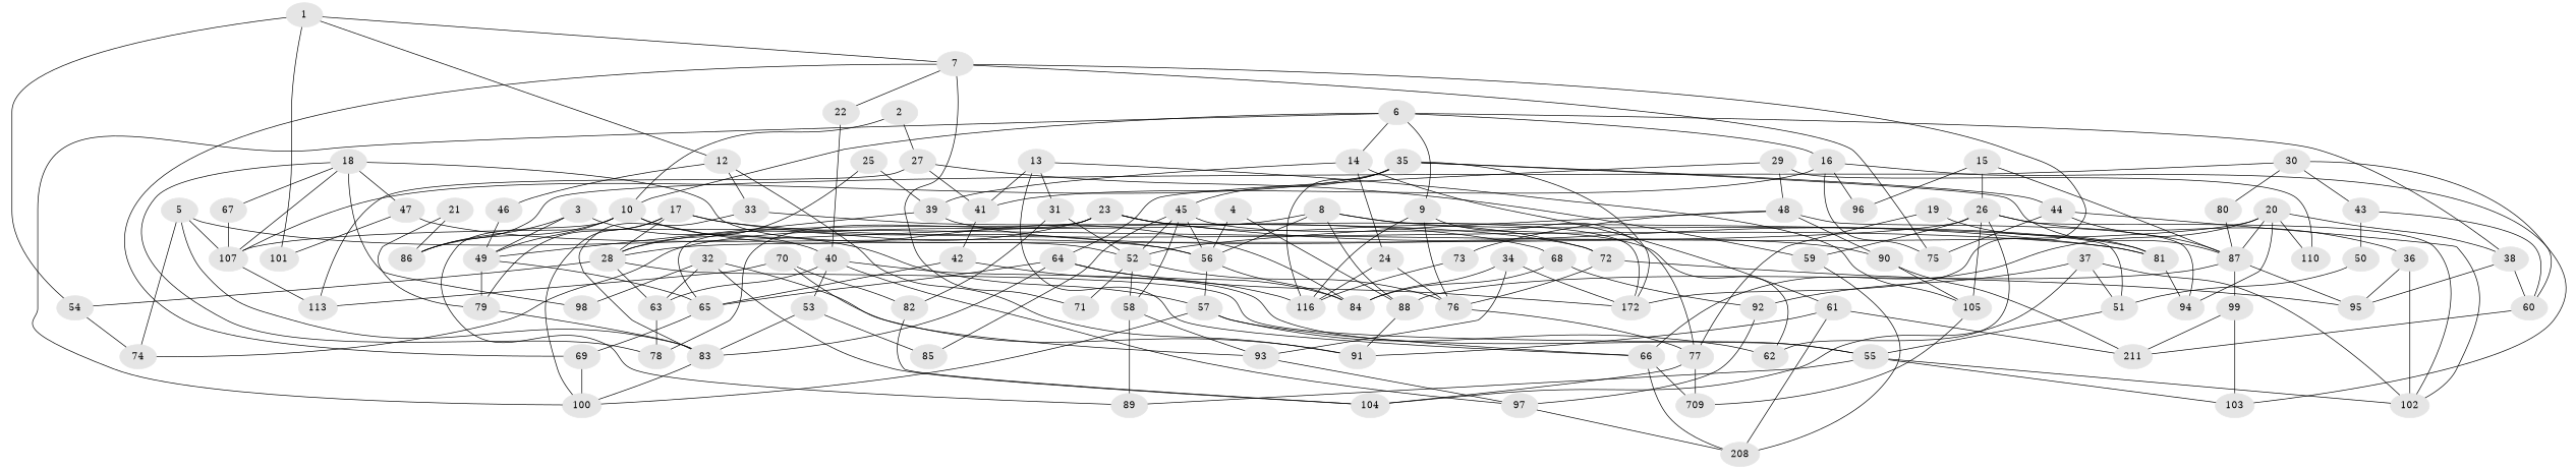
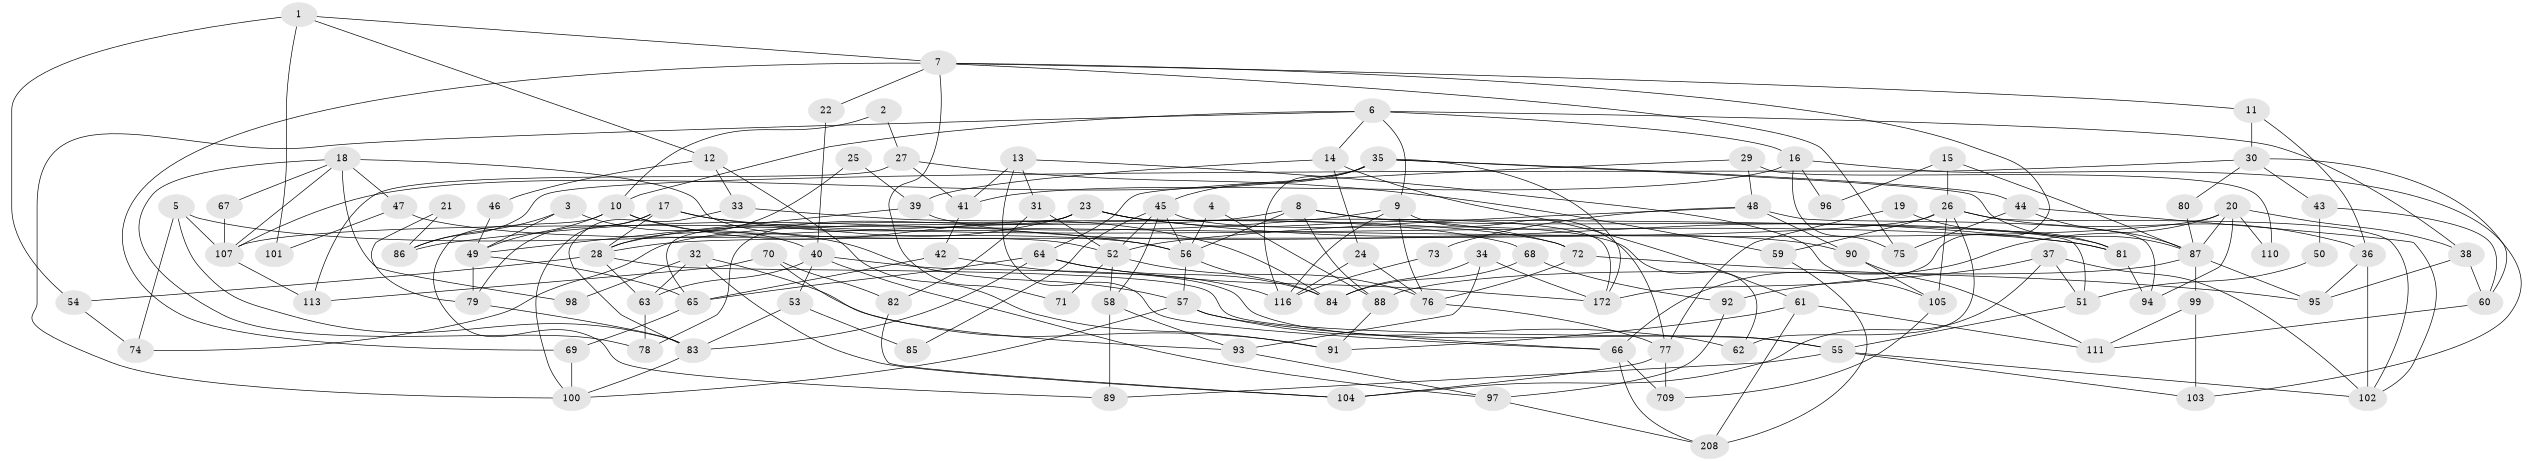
  graph {
    node [color=gray90 style=filled]
    1
    7
    12
    54
    101
+   11
    22
    69
    71
    75
    n11 [label=172]
    33
    46
    91
    74
    2
    10
    27
    49
    86
    57
    84
    89
    41
    59
    113
    3
    40
    55
    63
    53
    97
    79
    65
    4
    56
    88
    5
    68
    83
    107
    92
    100
    6
    9
    14
    16
    38
    76
    77
    n51 [label=116]
    24
    39
    61
    96
    103
    60
    95
    30
    36
    8
    51
    81
    94
    104
    n66 [label=709]
    66
    62
    43
    80
    102
    72
    13
    31
    105
    52
    82
    42
    n79 [label=208]
    90
-   111 [label=211]
+   111
    15
    26
    87
    28
    99
    17
    18
    47
    67
    78
    98
    58
    19
    20
    110
    21
    23
    25
    29
    48
    64
    73
    50
    32
    34
    93
    35
    44
    45
    85
    37
    70
    1 -- 7
    1 -- 12
    1 -- 54
    1 -- 101
+   7 -- 11
    7 -- 22
    7 -- 69
    7 -- 71
    7 -- 75
    7 -- n11
    12 -- 33
    12 -- 46
    12 -- 91
    54 -- 74
+   11 -- 30
+   11 -- 36
    22 -- 40
    69 -- 100
    33 -- 83
    33 -- 72
    46 -- 49
    2 -- 10
    2 -- 27
    10 -- 49
-   10 -- 86
+   9 -- 86
    10 -- 57
    10 -- 84
    10 -- 89
    27 -- 41
    27 -- 59
    27 -- 113
    49 -- 79
    49 -- 65
    57 -- 100
    57 -- 66
    57 -- 62
    41 -- 42
    59 -- n79
    3 -- 49
    3 -- 86
    3 -- 40
    40 -- 55
    40 -- 63
    40 -- 53
    40 -- 97
    55 -- 89
    55 -- 103
    55 -- 102
    63 -- 78
    53 -- 83
    53 -- 85
    97 -- n79
    79 -- 83
    65 -- 69
    4 -- 56
    4 -- 88
    56 -- 57
    56 -- 84
    88 -- 91
    5 -- 74
    5 -- 68
    5 -- 83
    5 -- 107
    68 -- 84
    68 -- 92
    83 -- 100
    107 -- 113
    92 -- 97
    6 -- 10
    6 -- 100
    6 -- 9
    6 -- 14
    6 -- 16
    6 -- 38
    9 -- 76
    9 -- 77
    9 -- n51
    14 -- 24
    14 -- 39
    14 -- 61
    16 -- 75
    16 -- 41
    16 -- 96
    16 -- 103
    38 -- 60
    38 -- 95
    76 -- 77
    77 -- 104
    77 -- n66
    24 -- 76
    24 -- n51
    39 -- 49
    39 -- 90
    61 -- 91
    61 -- n79
    61 -- 111
    60 -- 111
    30 -- 86
    30 -- 60
    30 -- 43
    30 -- 80
    36 -- 95
    36 -- 102
    8 -- 74
    8 -- 56
    8 -- 88
    8 -- 51
    8 -- 81
    51 -- 55
    81 -- 94
    66 -- n66
    66 -- n79
    43 -- 60
    43 -- 50
    80 -- 87
    72 -- 76
    72 -- 95
    13 -- 41
    13 -- 66
    13 -- 31
    13 -- 105
    31 -- 52
    31 -- 82
    105 -- n66
    52 -- 71
    52 -- 76
    52 -- 58
    82 -- 104
    42 -- 65
    42 -- n51
    90 -- 105
    90 -- 111
    15 -- 96
    15 -- 26
    15 -- 87
    26 -- 59
    26 -- 36
    26 -- 62
    26 -- 102
    26 -- 105
    26 -- 28
    87 -- 88
    87 -- 95
    87 -- 99
    28 -- 54
    28 -- 55
    28 -- 63
    99 -- 103
    99 -- 111
    17 -- 79
    17 -- 56
    17 -- 100
    17 -- 81
    17 -- 28
    18 -- 107
    18 -- 52
    18 -- 47
    18 -- 67
    18 -- 78
    18 -- 98
    47 -- 101
    47 -- 56
    67 -- 107
    58 -- 89
    58 -- 93
    19 -- 77
    19 -- 81
    20 -- 107
    20 -- 38
    20 -- 94
    20 -- 66
    20 -- 87
    20 -- 110
    21 -- 86
    21 -- 79
    23 -- n11
    23 -- 65
    23 -- 81
    23 -- 72
    23 -- 28
    23 -- 78
    25 -- 39
    25 -- 28
    29 -- 110
    29 -- 48
    29 -- 64
    48 -- 94
    48 -- 52
    48 -- 90
    48 -- 73
    64 -- n11
    64 -- 84
    64 -- 65
    64 -- 83
    73 -- n51
    50 -- 51
    32 -- 91
    32 -- 63
    32 -- 104
    32 -- 98
    34 -- n11
    34 -- 84
    34 -- 93
    93 -- 97
    35 -- n11
    35 -- 107
    35 -- n51
    35 -- 87
    35 -- 44
    35 -- 45
    44 -- 75
    44 -- 102
    44 -- 87
    45 -- 56
    45 -- 62
    45 -- 52
    45 -- 58
    45 -- 85
    37 -- 92
    37 -- 51
    37 -- 104
    37 -- 102
    70 -- 113
    70 -- 82
    70 -- 93
  }
